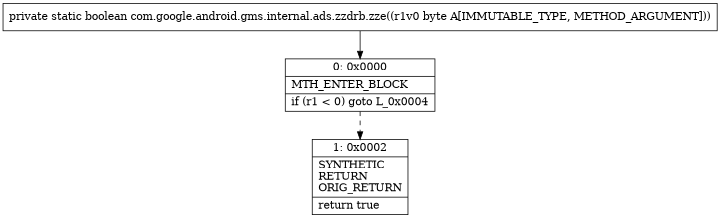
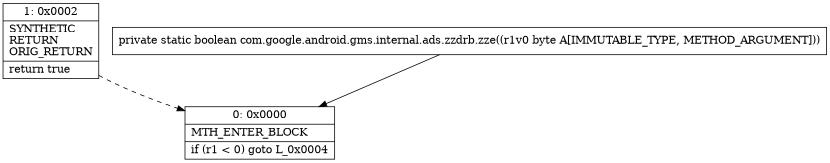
  digraph {
    node [shape=record]
    n1 [label="{0\:\ 0x0000|MTH_ENTER_BLOCK\l|if (r1 \< 0) goto L_0x0004\l}"]
    n2 [label="{1\:\ 0x0002|SYNTHETIC\lRETURN\lORIG_RETURN\l|return true\l}"]
    n3 [label="{private static boolean com.google.android.gms.internal.ads.zzdrb.zze((r1v0 byte A[IMMUTABLE_TYPE, METHOD_ARGUMENT])) }"]
-   n1 -> n2 [style=dashed]
+   n2 -> n1 [style=dashed]
    n3 -> n1
  }
